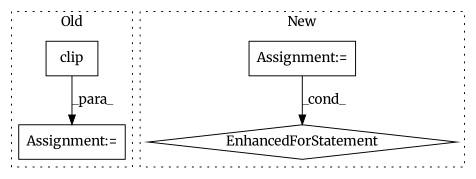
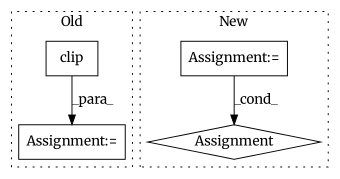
  digraph {
    fontname=Merriweather
    node [a=7 l="65,2" s="19385,19513" shape=box fontname=Merriweather]
    edge [fontname=Merriweather]
    n1 [a=32 l="5,1" label=clip s="12043,12078"]
    n2 [l=1 label="Assignment:=" s=12023]
-   n3 [a=70 label=EnhancedForStatement shape=diamond]
+   n3 [a=70 label=Assignment shape=diamond]
    n4 [label="Assignment:="]
    subgraph cluster_1 {
      label=Old
      style=dotted
      n1
      n2
    }
    subgraph cluster_2 {
      label=New
      style=dotted
      n3
      n4
    }
    n1 -> n2 [label=_para_]
    n4 -> n3 [label=_cond_]
  }
